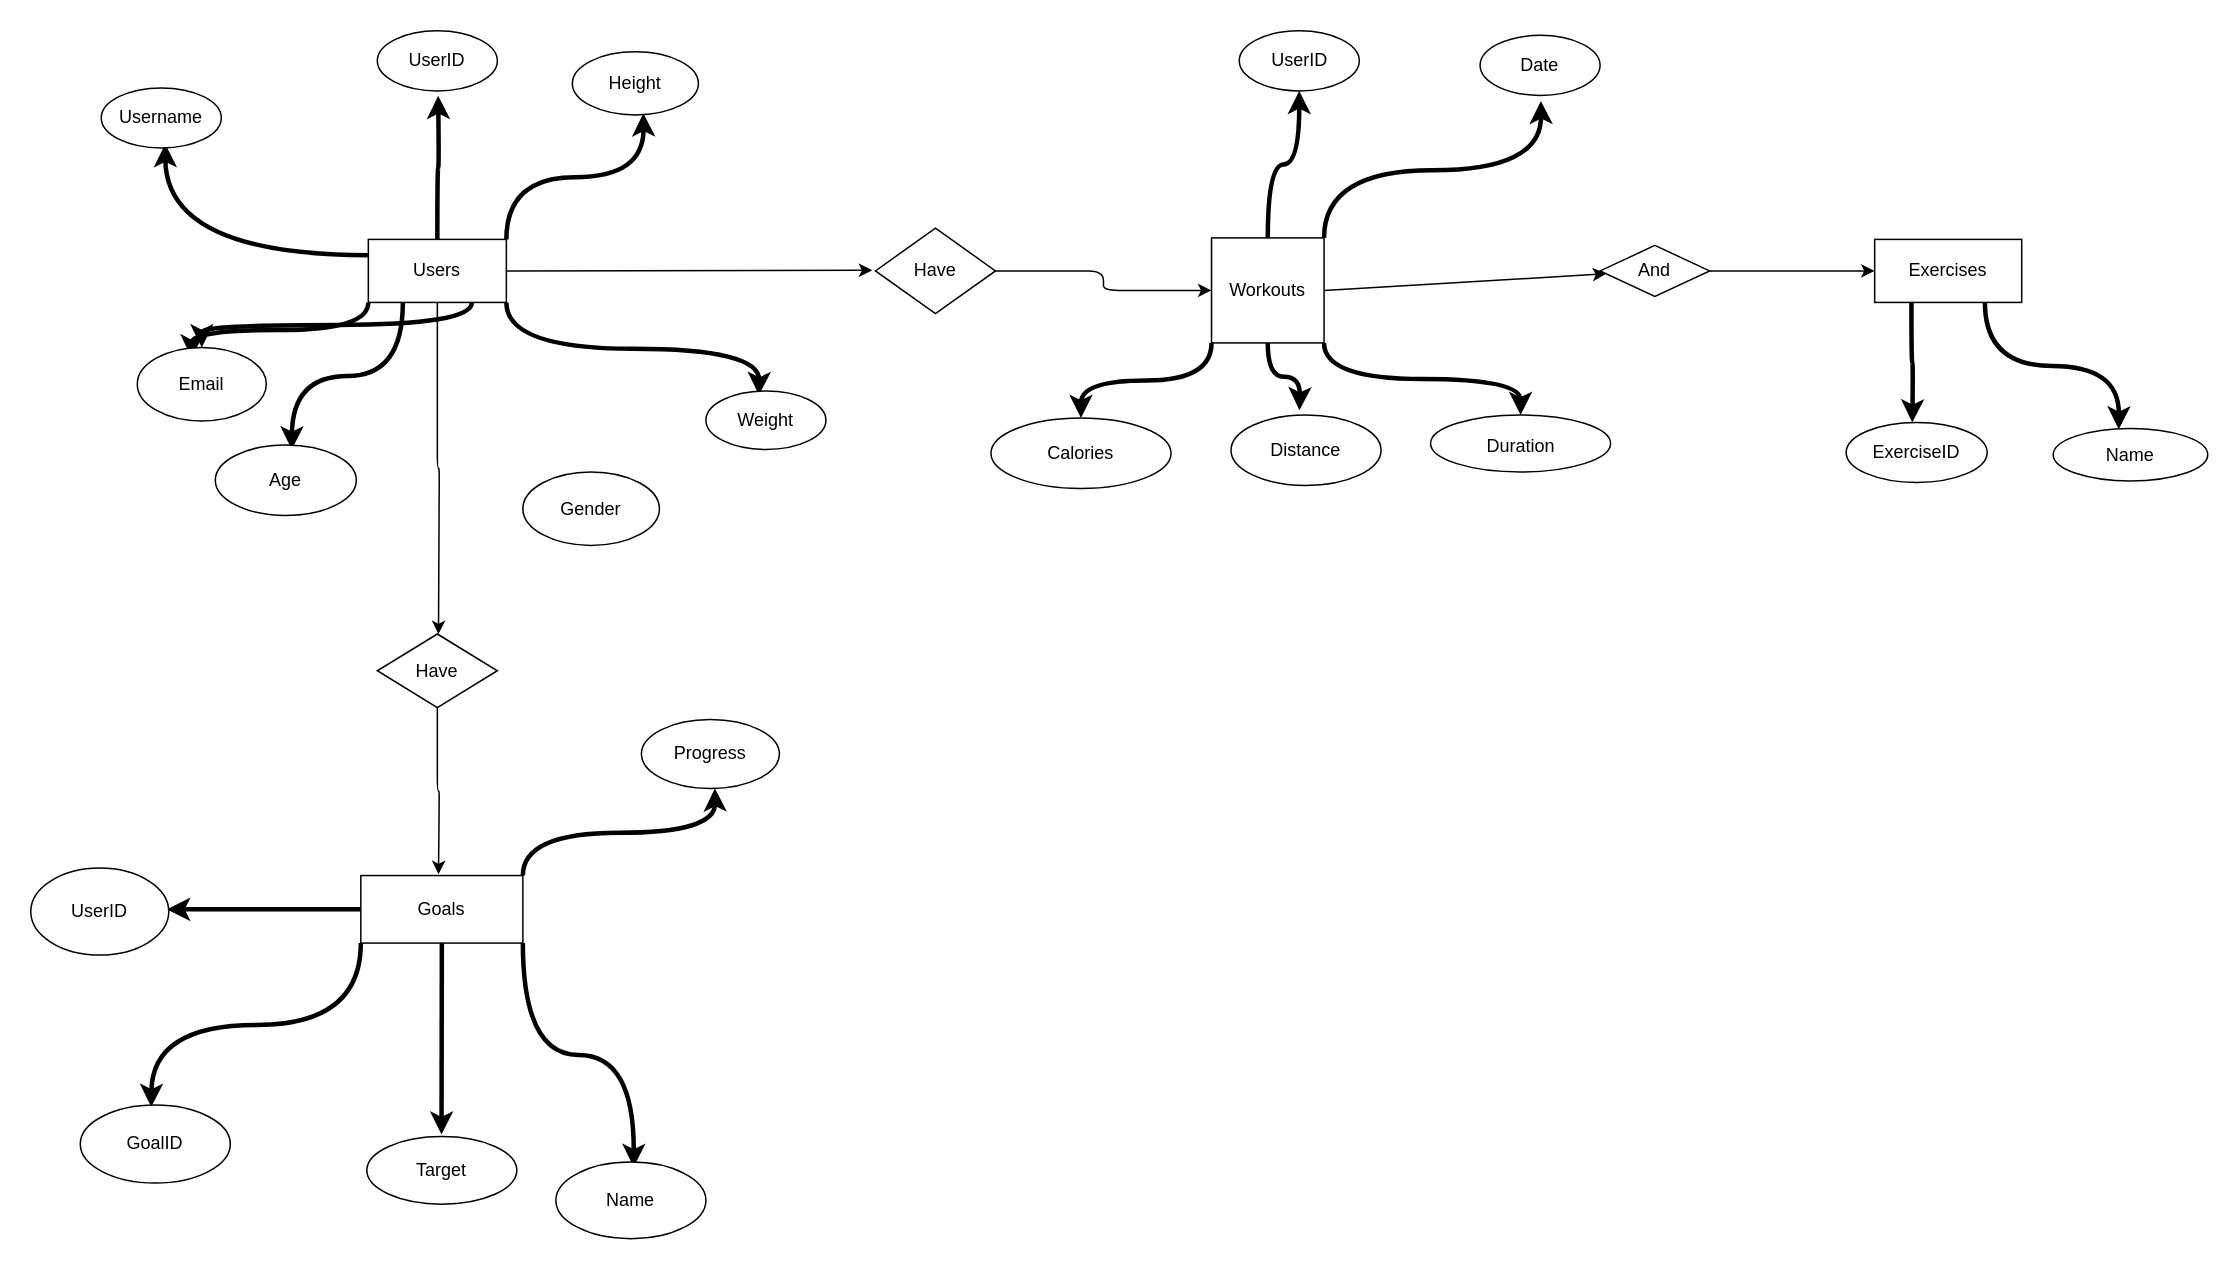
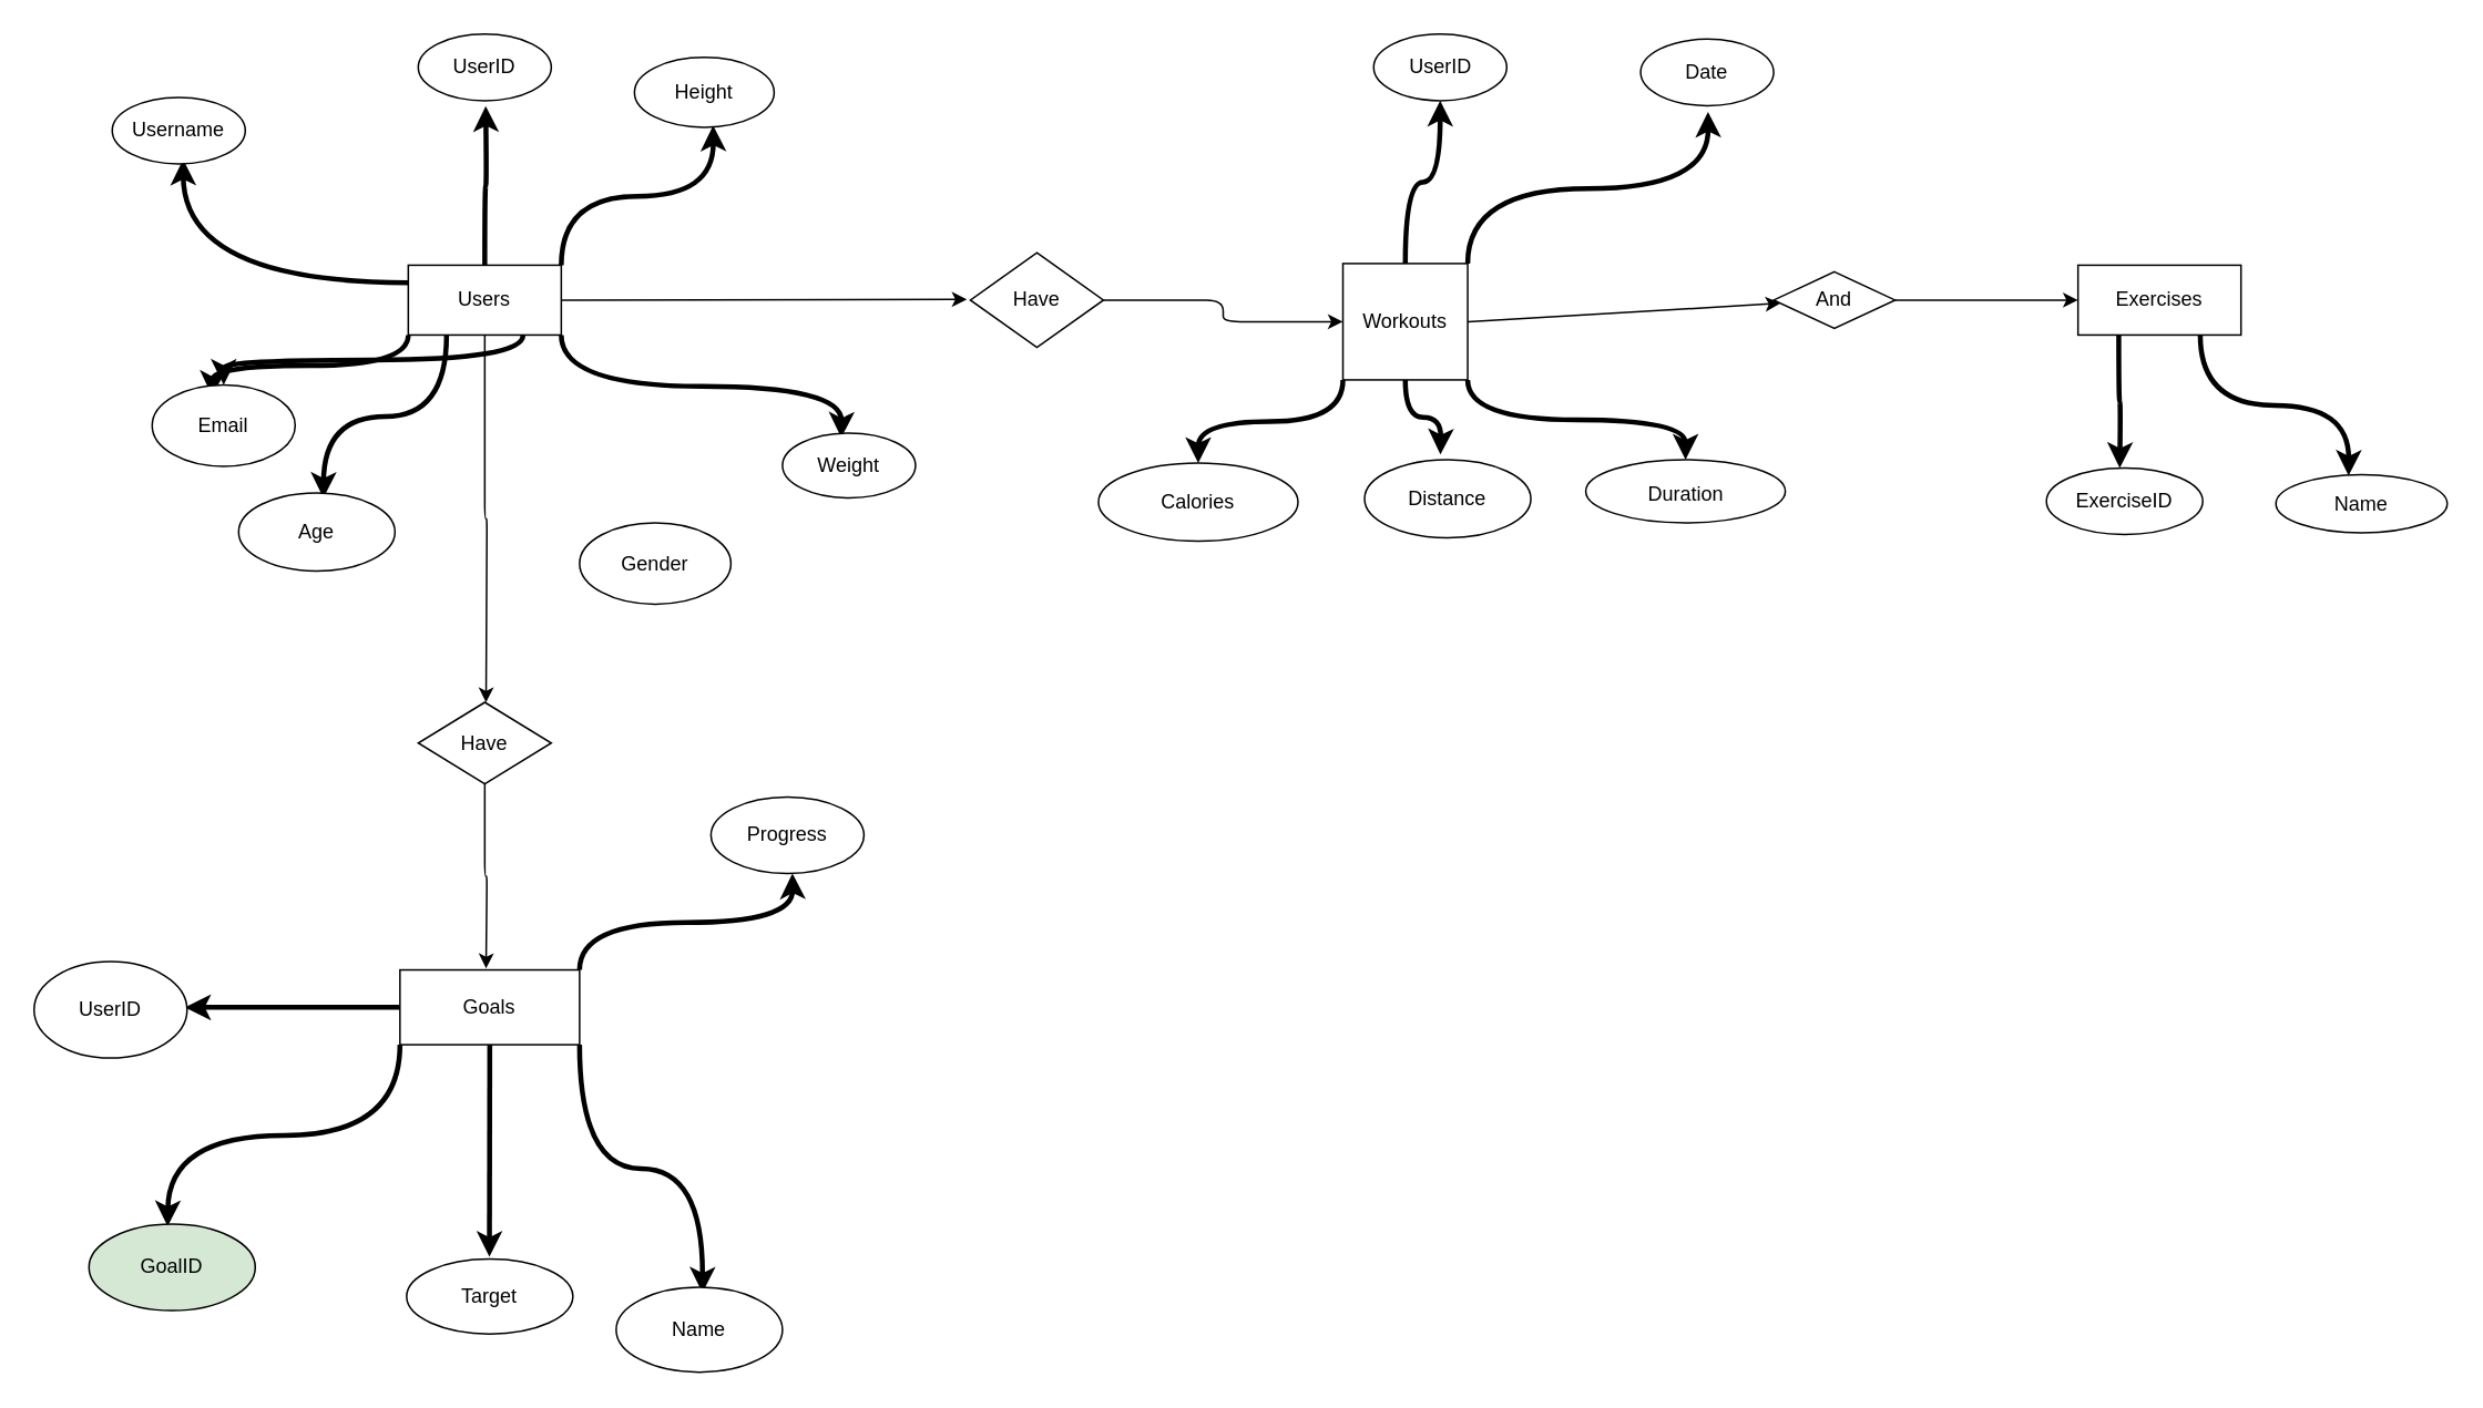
  <mxCell id="0" />
  <mxCell id="1" parent="0" />
  <mxCell id="2" style="edgeStyle=orthogonalEdgeStyle;html=1;exitX=0;exitY=1;exitDx=0;exitDy=0;curved=1;strokeWidth=3;" parent="1" source="11" edge="1"><mxGeometry relative="1" as="geometry"><mxPoint x="127.002" y="237.846" as="targetPoint" /></mxGeometry></mxCell>
  <mxCell id="3" style="edgeStyle=orthogonalEdgeStyle;html=1;exitX=0.5;exitY=0;exitDx=0;exitDy=0;curved=1;strokeWidth=3;" parent="1" source="11" edge="1"><mxGeometry relative="1" as="geometry"><mxPoint x="291.556" y="63.244" as="targetPoint" /></mxGeometry></mxCell>
  <mxCell id="4" style="edgeStyle=orthogonalEdgeStyle;html=1;exitX=0;exitY=0.25;exitDx=0;exitDy=0;curved=1;strokeWidth=3;" parent="1" source="11" edge="1"><mxGeometry relative="1" as="geometry"><mxPoint x="109.613" y="95.466" as="targetPoint" /></mxGeometry></mxCell>
  <mxCell id="5" style="edgeStyle=orthogonalEdgeStyle;html=1;exitX=0.75;exitY=1;exitDx=0;exitDy=0;curved=1;strokeWidth=3;" parent="1" source="11" target="23" edge="1"><mxGeometry relative="1" as="geometry" /></mxCell>
  <mxCell id="6" style="edgeStyle=orthogonalEdgeStyle;html=1;exitX=1;exitY=1;exitDx=0;exitDy=0;curved=1;strokeWidth=3;" parent="1" source="11" edge="1"><mxGeometry relative="1" as="geometry"><mxPoint x="505.335" y="262.781" as="targetPoint" /></mxGeometry></mxCell>
  <mxCell id="7" style="edgeStyle=orthogonalEdgeStyle;html=1;exitX=1;exitY=0;exitDx=0;exitDy=0;curved=1;strokeWidth=3;" parent="1" source="11" edge="1"><mxGeometry relative="1" as="geometry"><mxPoint x="428.303" y="74.974" as="targetPoint" /></mxGeometry></mxCell>
  <mxCell id="8" style="edgeStyle=orthogonalEdgeStyle;html=1;exitX=1;exitY=0.5;exitDx=0;exitDy=0;" parent="1" source="11" edge="1"><mxGeometry relative="1" as="geometry"><mxPoint x="580.872" y="179.538" as="targetPoint" /></mxGeometry></mxCell>
  <mxCell id="9" style="edgeStyle=orthogonalEdgeStyle;html=1;exitX=0.25;exitY=1;exitDx=0;exitDy=0;curved=1;strokeWidth=3;" parent="1" source="11" edge="1"><mxGeometry relative="1" as="geometry"><mxPoint x="193.949" y="299.004" as="targetPoint" /></mxGeometry></mxCell>
  <mxCell id="10" style="edgeStyle=orthogonalEdgeStyle;html=1;exitX=0.5;exitY=1;exitDx=0;exitDy=0;" parent="1" source="11" edge="1"><mxGeometry relative="1" as="geometry"><mxPoint x="291.769" y="422.081" as="targetPoint" /></mxGeometry></mxCell>
  <mxCell id="11" value="Users" style="rounded=0;whiteSpace=wrap;html=1;strokeColor=default;" parent="1" vertex="1"><mxGeometry x="245" y="159" width="92" height="42" as="geometry" /></mxCell>
  <mxCell id="12" value="Username" style="ellipse;whiteSpace=wrap;html=1;" parent="1" vertex="1"><mxGeometry x="67" y="58" width="80" height="40" as="geometry" /></mxCell>
  <mxCell id="13" value="UserID" style="ellipse;whiteSpace=wrap;html=1;" parent="1" vertex="1"><mxGeometry x="251" y="20" width="80" height="40" as="geometry" /></mxCell>
  <mxCell id="14" style="edgeStyle=orthogonalEdgeStyle;html=1;exitX=0;exitY=1;exitDx=0;exitDy=0;entryX=0.5;entryY=0;entryDx=0;entryDy=0;curved=1;strokeWidth=3;" parent="1" source="20" target="31" edge="1"><mxGeometry relative="1" as="geometry" /></mxCell>
  <mxCell id="15" style="edgeStyle=orthogonalEdgeStyle;html=1;exitX=1;exitY=0;exitDx=0;exitDy=0;curved=1;strokeWidth=3;" parent="1" source="20" edge="1"><mxGeometry relative="1" as="geometry"><mxPoint x="1026.513" y="66.696" as="targetPoint" /></mxGeometry></mxCell>
  <mxCell id="16" style="edgeStyle=orthogonalEdgeStyle;html=1;exitX=1;exitY=1;exitDx=0;exitDy=0;entryX=0.5;entryY=0;entryDx=0;entryDy=0;curved=1;strokeWidth=3;" parent="1" source="20" target="28" edge="1"><mxGeometry relative="1" as="geometry" /></mxCell>
  <mxCell id="17" style="edgeStyle=orthogonalEdgeStyle;html=1;exitX=0.5;exitY=1;exitDx=0;exitDy=0;curved=1;strokeWidth=3;" parent="1" source="20" edge="1"><mxGeometry relative="1" as="geometry"><mxPoint x="865.615" y="272.85" as="targetPoint" /></mxGeometry></mxCell>
  <mxCell id="18" style="edgeStyle=orthogonalEdgeStyle;html=1;exitX=0.5;exitY=0;exitDx=0;exitDy=0;entryX=0.5;entryY=1;entryDx=0;entryDy=0;curved=1;strokeWidth=3;" parent="1" source="20" target="21" edge="1"><mxGeometry relative="1" as="geometry" /></mxCell>
  <mxCell id="19" style="edgeStyle=none;rounded=1;html=1;exitX=1;exitY=0.5;exitDx=0;exitDy=0;strokeWidth=1;" edge="1" parent="1" source="20" target="54"><mxGeometry relative="1" as="geometry" /></mxCell>
  <mxCell id="20" value="Workouts" style="rounded=0;whiteSpace=wrap;html=1;" parent="1" vertex="1"><mxGeometry x="807" y="158" width="75" height="70" as="geometry" /></mxCell>
  <mxCell id="21" value="UserID" style="ellipse;whiteSpace=wrap;html=1;" parent="1" vertex="1"><mxGeometry x="825.5" y="20" width="80" height="40" as="geometry" /></mxCell>
  <mxCell id="22" value="Date" style="ellipse;whiteSpace=wrap;html=1;" parent="1" vertex="1"><mxGeometry x="986" y="23" width="80" height="40" as="geometry" /></mxCell>
  <mxCell id="23" value="Email" style="ellipse;whiteSpace=wrap;html=1;strokeColor=default;" parent="1" vertex="1"><mxGeometry x="91" y="231" width="86" height="49" as="geometry" /></mxCell>
  <mxCell id="24" value="Age" style="ellipse;whiteSpace=wrap;html=1;strokeColor=default;" parent="1" vertex="1"><mxGeometry x="143" y="296" width="94" height="47" as="geometry" /></mxCell>
  <mxCell id="25" value="Gender" style="ellipse;whiteSpace=wrap;html=1;strokeColor=default;" parent="1" vertex="1"><mxGeometry x="348" y="314" width="91" height="49" as="geometry" /></mxCell>
  <mxCell id="26" value="Height" style="ellipse;whiteSpace=wrap;html=1;strokeColor=default;" parent="1" vertex="1"><mxGeometry x="381" y="34" width="84" height="42" as="geometry" /></mxCell>
  <mxCell id="27" value="Weight" style="ellipse;whiteSpace=wrap;html=1;strokeColor=default;" parent="1" vertex="1"><mxGeometry x="470" y="260" width="80" height="39" as="geometry" /></mxCell>
  <mxCell id="28" value="" style="ellipse;whiteSpace=wrap;html=1;strokeColor=default;" parent="1" vertex="1"><mxGeometry x="953" y="276" width="120" height="38" as="geometry" /></mxCell>
  <mxCell id="29" value="Duration" style="text;html=1;align=center;verticalAlign=middle;resizable=0;points=[];autosize=1;strokeColor=none;fillColor=none;" parent="1" vertex="1"><mxGeometry x="981.5" y="284" width="63" height="26" as="geometry" /></mxCell>
  <mxCell id="30" value="Distance" style="ellipse;whiteSpace=wrap;html=1;strokeColor=default;" parent="1" vertex="1"><mxGeometry x="820" y="276" width="100" height="47" as="geometry" /></mxCell>
  <mxCell id="31" value="Calories" style="ellipse;whiteSpace=wrap;html=1;strokeColor=default;" parent="1" vertex="1"><mxGeometry x="660" y="278" width="120" height="47" as="geometry" /></mxCell>
  <mxCell id="32" style="edgeStyle=orthogonalEdgeStyle;html=1;exitX=1;exitY=0.5;exitDx=0;exitDy=0;entryX=0;entryY=0.5;entryDx=0;entryDy=0;" parent="1" source="33" target="20" edge="1"><mxGeometry relative="1" as="geometry" /></mxCell>
  <mxCell id="33" value="Have" style="rhombus;whiteSpace=wrap;html=1;strokeColor=default;" parent="1" vertex="1"><mxGeometry x="583" y="151.5" width="80" height="57" as="geometry" /></mxCell>
  <mxCell id="34" style="edgeStyle=orthogonalEdgeStyle;html=1;exitX=0.25;exitY=1;exitDx=0;exitDy=0;curved=1;strokeWidth=3;" parent="1" source="36" edge="1"><mxGeometry relative="1" as="geometry"><mxPoint x="1274.077" y="281.03" as="targetPoint" /></mxGeometry></mxCell>
  <mxCell id="35" style="edgeStyle=orthogonalEdgeStyle;html=1;exitX=0.75;exitY=1;exitDx=0;exitDy=0;curved=1;strokeWidth=3;" parent="1" source="36" edge="1"><mxGeometry relative="1" as="geometry"><mxPoint x="1411.641" y="285.645" as="targetPoint" /></mxGeometry></mxCell>
  <mxCell id="36" value="Exercises" style="rounded=0;whiteSpace=wrap;html=1;strokeColor=default;" parent="1" vertex="1"><mxGeometry x="1249" y="159" width="98" height="42" as="geometry" /></mxCell>
  <mxCell id="37" value="ExerciseID" style="ellipse;whiteSpace=wrap;html=1;strokeColor=default;" parent="1" vertex="1"><mxGeometry x="1230" y="281" width="94" height="40" as="geometry" /></mxCell>
  <mxCell id="38" value="Name" style="ellipse;whiteSpace=wrap;html=1;strokeColor=default;" parent="1" vertex="1"><mxGeometry x="1368" y="285" width="103" height="35" as="geometry" /></mxCell>
  <mxCell id="39" style="edgeStyle=orthogonalEdgeStyle;html=1;exitX=0.5;exitY=1;exitDx=0;exitDy=0;" parent="1" source="40" edge="1"><mxGeometry relative="1" as="geometry"><mxPoint x="291.769" y="582.081" as="targetPoint" /></mxGeometry></mxCell>
  <mxCell id="40" value="Have" style="rhombus;whiteSpace=wrap;html=1;strokeColor=default;" parent="1" vertex="1"><mxGeometry x="251" y="422" width="80" height="49" as="geometry" /></mxCell>
  <mxCell id="41" style="edgeStyle=orthogonalEdgeStyle;html=1;exitX=0;exitY=0.5;exitDx=0;exitDy=0;" parent="1" source="47" edge="1"><mxGeometry relative="1" as="geometry"><mxPoint x="239.462" y="605.538" as="targetPoint" /></mxGeometry></mxCell>
  <mxCell id="42" style="edgeStyle=orthogonalEdgeStyle;html=1;exitX=0;exitY=0.5;exitDx=0;exitDy=0;curved=1;strokeWidth=3;" parent="1" source="47" edge="1"><mxGeometry relative="1" as="geometry"><mxPoint x="110.82" y="605.538" as="targetPoint" /></mxGeometry></mxCell>
  <mxCell id="43" style="edgeStyle=orthogonalEdgeStyle;html=1;exitX=0;exitY=1;exitDx=0;exitDy=0;curved=1;strokeWidth=3;" parent="1" source="47" edge="1"><mxGeometry relative="1" as="geometry"><mxPoint x="100.308" y="737.209" as="targetPoint" /></mxGeometry></mxCell>
  <mxCell id="44" style="edgeStyle=orthogonalEdgeStyle;html=1;exitX=1;exitY=1;exitDx=0;exitDy=0;curved=1;strokeWidth=3;" parent="1" source="47" edge="1"><mxGeometry relative="1" as="geometry"><mxPoint x="421.846" y="777.209" as="targetPoint" /></mxGeometry></mxCell>
  <mxCell id="45" style="edgeStyle=orthogonalEdgeStyle;html=1;exitX=0.5;exitY=1;exitDx=0;exitDy=0;curved=1;strokeWidth=3;" parent="1" source="47" edge="1"><mxGeometry relative="1" as="geometry"><mxPoint x="293.769" y="755.671" as="targetPoint" /></mxGeometry></mxCell>
  <mxCell id="46" style="edgeStyle=orthogonalEdgeStyle;html=1;exitX=1;exitY=0;exitDx=0;exitDy=0;curved=1;strokeWidth=3;" parent="1" source="47" edge="1"><mxGeometry relative="1" as="geometry"><mxPoint x="475.949" y="524.901" as="targetPoint" /></mxGeometry></mxCell>
  <mxCell id="47" value="Goals" style="rounded=0;whiteSpace=wrap;html=1;strokeColor=default;" parent="1" vertex="1"><mxGeometry x="240" y="583" width="108" height="45" as="geometry" /></mxCell>
  <mxCell id="48" value="UserID" style="ellipse;whiteSpace=wrap;html=1;strokeColor=default;" parent="1" vertex="1"><mxGeometry x="20" y="578" width="92" height="58" as="geometry" /></mxCell>
- <mxCell id="49" value="GoalID" style="ellipse;whiteSpace=wrap;html=1;strokeColor=default;" parent="1" vertex="1"><mxGeometry x="53" y="736" width="100" height="52" as="geometry" /></mxCell>
+ <mxCell id="49" value="GoalID" style="ellipse;whiteSpace=wrap;html=1;strokeColor=default;fillColor=#d5e8d4;" parent="1" vertex="1"><mxGeometry x="53" y="736" width="100" height="52" as="geometry" /></mxCell>
  <mxCell id="50" value="Name" style="ellipse;whiteSpace=wrap;html=1;strokeColor=default;" parent="1" vertex="1"><mxGeometry x="370" y="774" width="100" height="51" as="geometry" /></mxCell>
  <mxCell id="51" value="Target" style="ellipse;whiteSpace=wrap;html=1;strokeColor=default;" parent="1" vertex="1"><mxGeometry x="244" y="757" width="100" height="45" as="geometry" /></mxCell>
  <mxCell id="52" value="Progress" style="ellipse;whiteSpace=wrap;html=1;strokeColor=default;" parent="1" vertex="1"><mxGeometry x="427" y="479" width="92" height="46" as="geometry" /></mxCell>
  <mxCell id="53" style="edgeStyle=none;rounded=1;html=1;exitX=1;exitY=0.5;exitDx=0;exitDy=0;entryX=0;entryY=0.5;entryDx=0;entryDy=0;strokeWidth=1;" edge="1" parent="1" source="54" target="36"><mxGeometry relative="1" as="geometry" /></mxCell>
  <mxCell id="54" value="And" style="rhombus;whiteSpace=wrap;html=1;" vertex="1" parent="1"><mxGeometry x="1066" y="163" width="73" height="34" as="geometry" /></mxCell>
